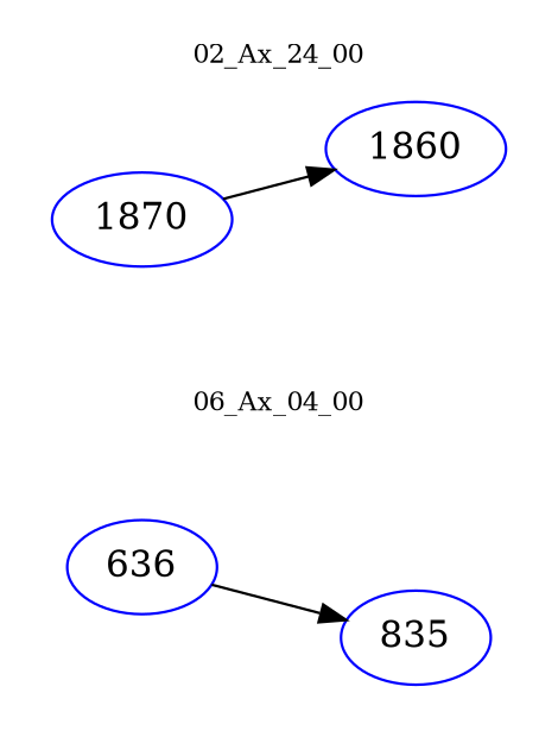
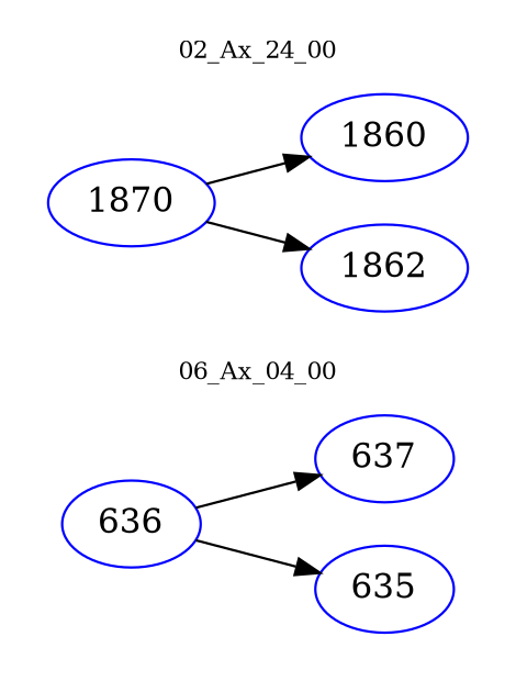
  digraph {
    rankdir=LR
    node [color=blue]
    edge [color=black]
    n1 [label=636]
-   n2 [label=835]
+   n2 [label=635]
+   n3 [label=637]
    n4 [label=1870]
+   n5 [label=1862]
    n6 [label=1860]
    subgraph cluster_1 {
      color=white
      fontsize=10
      label="06_Ax_04_00"
      n1
      n2
+     n3
    }
    subgraph cluster_2 {
      color=white
      fontsize=10
      label="02_Ax_24_00"
      n4
+     n5
      n6
    }
    n1 -> n2
+   n1 -> n3
+   n4 -> n5
    n4 -> n6
  }
